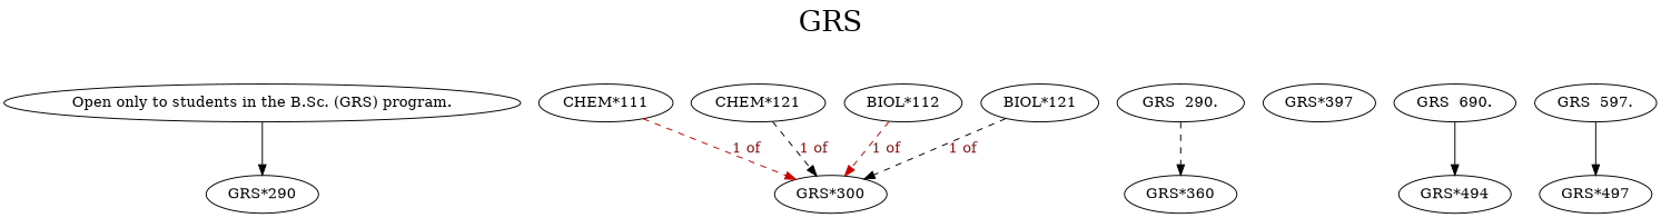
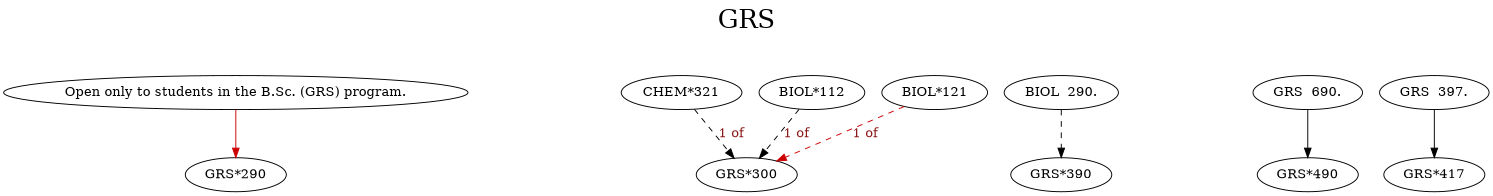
  digraph {
    fontsize=27
    label=GRS
    labelloc=t
    edge [style=dashed]
    "Open only to students in the B.Sc. (GRS) program."
    "GRS*290"
-   "CHEM*111"
    "GRS*300"
-   "CHEM*121"
+   "CHEM*121" [label="CHEM*321"]
    "BIOL*112"
    "BIOL*121"
-   "GRS  290."
-   "GRS*390" [label="GRS*360"]
-   "GRS*397"
+   "GRS  290." [label="BIOL  290."]
+   "GRS*390"
    n11 [label="GRS  690."]
-   "GRS*490" [label="GRS*494"]
-   "GRS  397." [label="GRS  597."]
-   "GRS*497"
-   "Open only to students in the B.Sc. (GRS) program." -> "GRS*290" [style=solid]
-   "CHEM*111" -> "GRS*300" [color=red3 fontcolor=firebrick4 label="1 of"]
+   "GRS*490"
+   "GRS  397."
+   "GRS*497" [label="GRS*417"]
+   "Open only to students in the B.Sc. (GRS) program." -> "GRS*290" [style=solid color=red3]
    "CHEM*121" -> "GRS*300" [color=black fontcolor=firebrick4 label="1 of"]
-   "BIOL*112" -> "GRS*300" [color=red3 fontcolor=firebrick4 label="1 of"]
-   "BIOL*121" -> "GRS*300" [color=black fontcolor=firebrick4 label="1 of"]
+   "BIOL*112" -> "GRS*300" [color=black fontcolor=firebrick4 label="1 of"]
+   "BIOL*121" -> "GRS*300" [color=red3 fontcolor=firebrick4 label="1 of"]
    "GRS  290." -> "GRS*390"
    n11 -> "GRS*490" [style=solid]
    "GRS  397." -> "GRS*497" [style=solid]
  }
